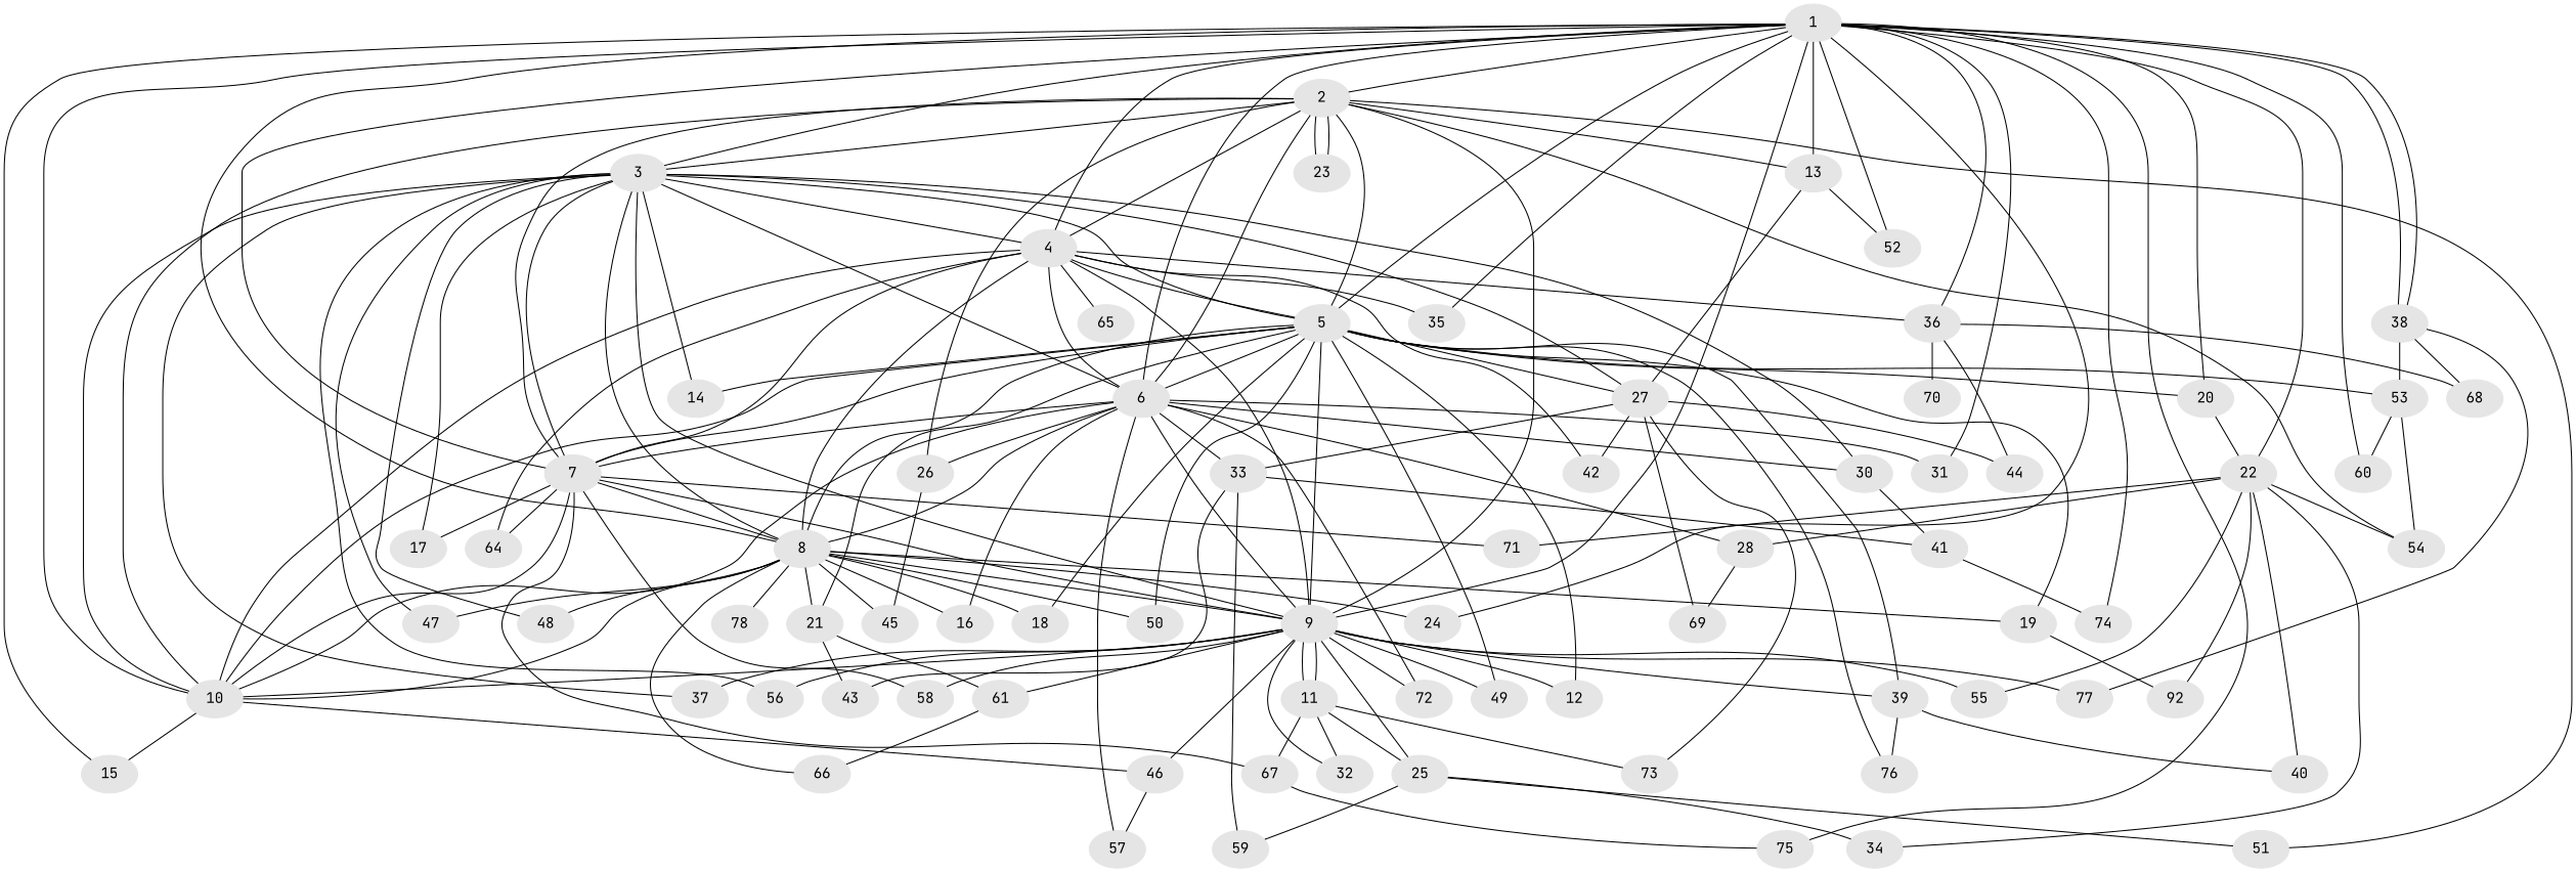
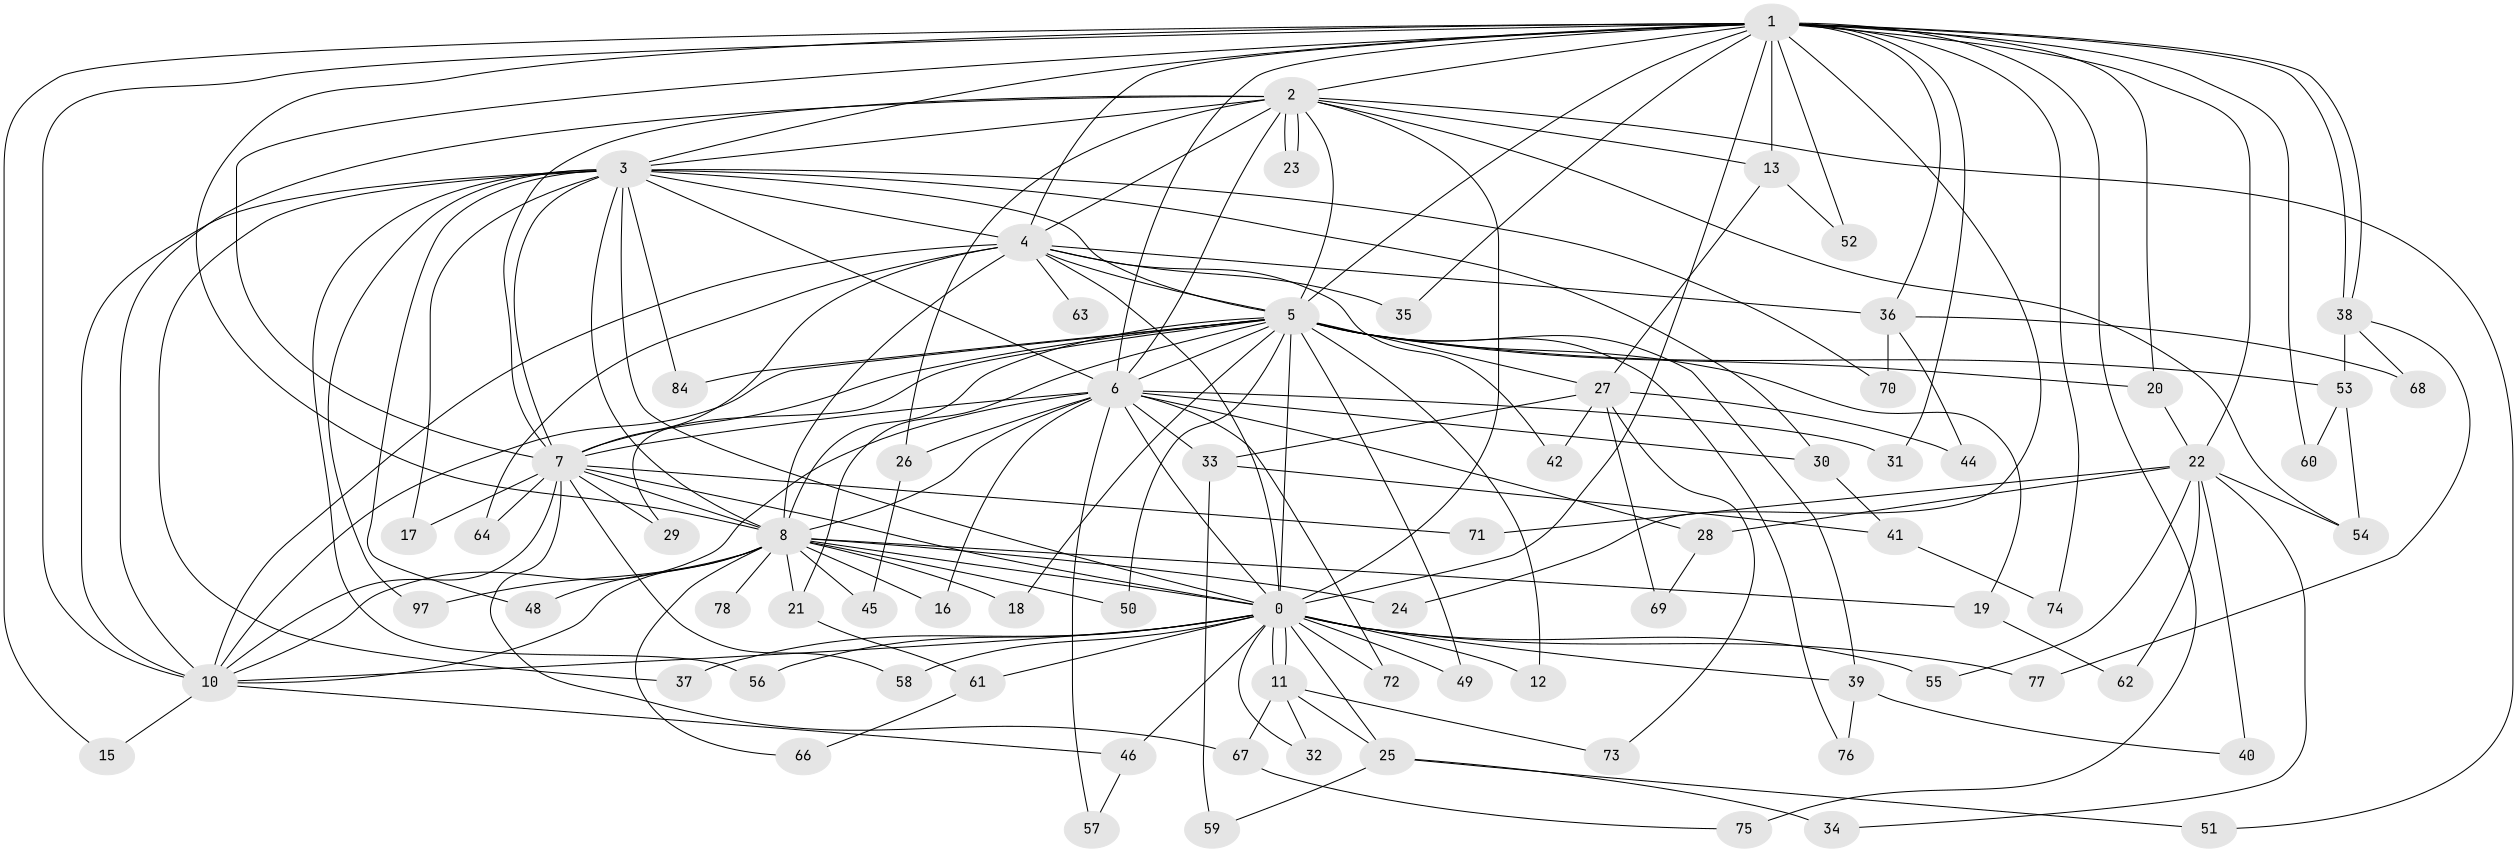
  graph {
    fontname="JetBrains Mono"
    node [color=gray90 fontname="JetBrains Mono" style=filled]
    edge [fontname="JetBrains Mono"]
    1
    2
    3
    4
    5
    6
    7
    8
-   9
+   9 [label=0]
    10
    13
    15
    20
    22
    24
    31
    35
    36
    38
    52
    60
    74
    75
    23
    26
    51
    54
-   14
+   14 [label=84]
    17
    30
    37
-   47
+   47 [label=97]
    48
    56
    70
    42
    64
-   65
+   65 [label=63]
    12
    18
    19
    21
    27
+   29
    39
    49
    50
    53
    76
    16
    28
    33
    57
    72
    58
    67
    71
    45
    66
    78
    11
    25
    32
    46
    55
    61
    77
-   62 [label=92]
+   62
    34
    40
    44
    68
    41
-   43
    73
    69
    59
    1 -- 2
    1 -- 3
    1 -- 4
    1 -- 5
    1 -- 6
    1 -- 7
    1 -- 8
    1 -- 9
    1 -- 10
    1 -- 13
    1 -- 15
    1 -- 20
    1 -- 22
    1 -- 24
    1 -- 31
    1 -- 35
    1 -- 36
    1 -- 38
    1 -- 38
    1 -- 52
    1 -- 60
    1 -- 74
    1 -- 75
    2 -- 3
    2 -- 4
    2 -- 5
    2 -- 6
    2 -- 7
    2 -- 9
    2 -- 10
    2 -- 13
    2 -- 23
    2 -- 23
    2 -- 26
    2 -- 51
    2 -- 54
    3 -- 4
    3 -- 5
    3 -- 6
    3 -- 7
    3 -- 8
    3 -- 9
    3 -- 10
    3 -- 14
    3 -- 17
    3 -- 30
    3 -- 37
    3 -- 47
    3 -- 48
    3 -- 56
-   3 -- 27
+   3 -- 70
    4 -- 5
-   4 -- 6
    4 -- 7
    4 -- 8
    4 -- 9
    4 -- 10
    4 -- 35
    4 -- 36
    4 -- 42
    4 -- 64
    4 -- 65
    5 -- 6
    5 -- 7
    5 -- 8
    5 -- 9
    5 -- 10
    5 -- 20
    5 -- 14
    5 -- 12
    5 -- 18
    5 -- 19
    5 -- 21
    5 -- 27
+   5 -- 29
    5 -- 39
    5 -- 49
    5 -- 50
    5 -- 53
    5 -- 76
    6 -- 7
    6 -- 8
    6 -- 9
    6 -- 10
    6 -- 31
    6 -- 26
    6 -- 30
    6 -- 16
    6 -- 28
    6 -- 33
    6 -- 57
    6 -- 72
    7 -- 8
    7 -- 9
    7 -- 10
    7 -- 17
    7 -- 64
+   7 -- 29
    7 -- 58
    7 -- 67
    7 -- 71
    8 -- 9
    8 -- 10
    8 -- 24
    8 -- 47
    8 -- 48
    8 -- 18
    8 -- 19
    8 -- 21
    8 -- 50
    8 -- 16
    8 -- 45
    8 -- 66
    8 -- 78
    9 -- 10
    9 -- 37
    9 -- 56
    9 -- 12
    9 -- 39
    9 -- 49
    9 -- 72
    9 -- 58
    9 -- 11
    9 -- 11
    9 -- 25
    9 -- 32
    9 -- 46
    9 -- 55
    9 -- 61
    9 -- 77
    10 -- 15
    10 -- 46
    13 -- 52
    13 -- 27
    20 -- 22
    22 -- 54
    22 -- 28
    22 -- 71
    22 -- 55
    22 -- 62
    22 -- 34
    22 -- 40
    36 -- 70
    36 -- 44
    36 -- 68
    38 -- 53
    38 -- 77
    38 -- 68
    26 -- 45
    30 -- 41
    19 -- 62
    21 -- 61
-   21 -- 43
    27 -- 42
    27 -- 33
    27 -- 44
    27 -- 73
    27 -- 69
    39 -- 76
    39 -- 40
    53 -- 60
    53 -- 54
    28 -- 69
    33 -- 41
-   33 -- 43
    33 -- 59
    67 -- 75
    11 -- 67
    11 -- 25
    11 -- 32
    11 -- 73
    25 -- 51
    25 -- 34
    25 -- 59
    46 -- 57
    61 -- 66
    41 -- 74
  }
